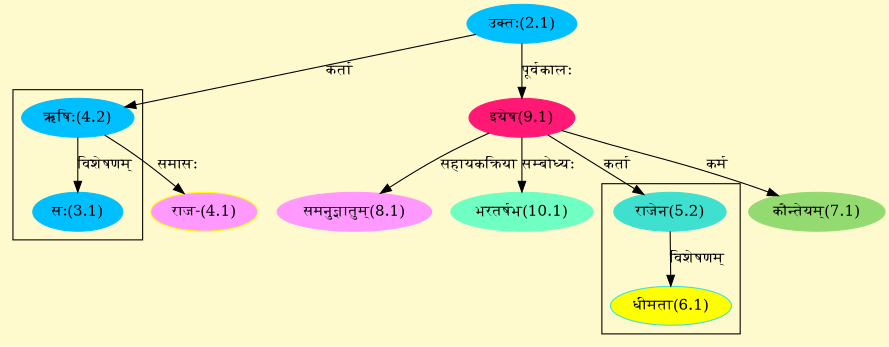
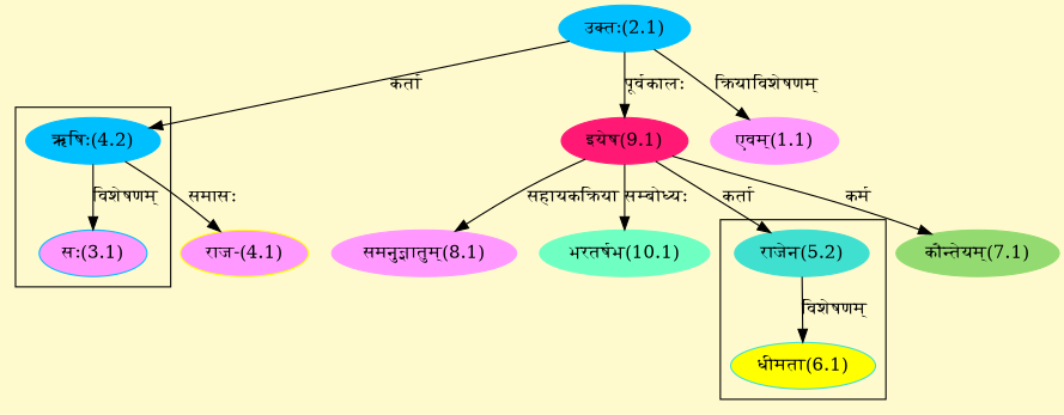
  digraph {
    bgcolor=lemonchiffon1
    compound=true
    rankdir=BT
    node [color="#00BFFF" style=filled]
    edge [dir=back]
-   n1 [label="सः(3.1)"]
+   n1 [label="सः(3.1)" fillcolor="#FF99FF"]
    n2 [label="ऋषिः(4.2)"]
    n3 [color="#40E0D0" fillcolor="#FFFF00" label="धीमता(6.1)"]
    n4 [color="#40E0D0" label="राजेन(5.2)"]
    n5 [label="उक्तः(2.1)"]
    n6 [color="#FF1975" label="इयेष(9.1)"]
+   n7 [color="#FF99FF" label="एवम्(1.1)"]
    n8 [color="#FFFF00" fillcolor="#FF99FF" label="राज-(4.1)"]
    n9 [color="#93DB70" label="कौन्तेयम्(7.1)"]
    n10 [color="#FF99FF" label="समनुज्ञातुम्(8.1)"]
    n11 [color="#6FFFC3" label="भरतर्षभ(10.1)"]
    subgraph cluster_1 {
      n1
      n2
    }
    subgraph cluster_2 {
      n3
      n4
    }
    n1 -> n2 [label="विशेषणम्"]
    n2 -> n5 [label="कर्ता"]
    n3 -> n4 [label="विशेषणम्"]
    n4 -> n6 [label="कर्ता"]
    n6 -> n5 [label="पूर्वकालः"]
+   n7 -> n5 [label="क्रियाविशेषणम्"]
    n8 -> n2 [label="समासः"]
    n9 -> n6 [label="कर्म"]
    n10 -> n6 [label="सहायकक्रिया"]
    n11 -> n6 [label="सम्बोध्यः"]
  }
